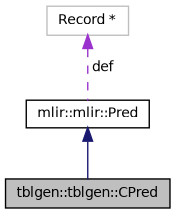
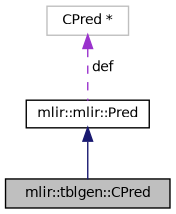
  digraph {
    node [color=black fontname=Helvetica fontsize=10 shape=record]
    edge [dir=back fontname=Helvetica fontsize=10 labelfontname=Helvetica labelfontsize=10]
-   n1 [fillcolor=grey75 fontcolor=black height=0.2 label="tblgen::tblgen::CPred" style=filled width=0.4]
+   n1 [fillcolor=grey75 fontcolor=black height=0.2 label="mlir::tblgen::CPred" style=filled width=0.4]
    n2 [height=0.2 label="mlir::mlir::Pred" width=0.4]
-   n3 [color=grey75 height=0.2 label="Record *" width=0.4]
+   n3 [color=grey75 height=0.2 label="CPred *" width=0.4]
    n2 -> n1 [color=midnightblue style=solid]
    n3 -> n2 [color=darkorchid3 label=" def" style=dashed]
  }
